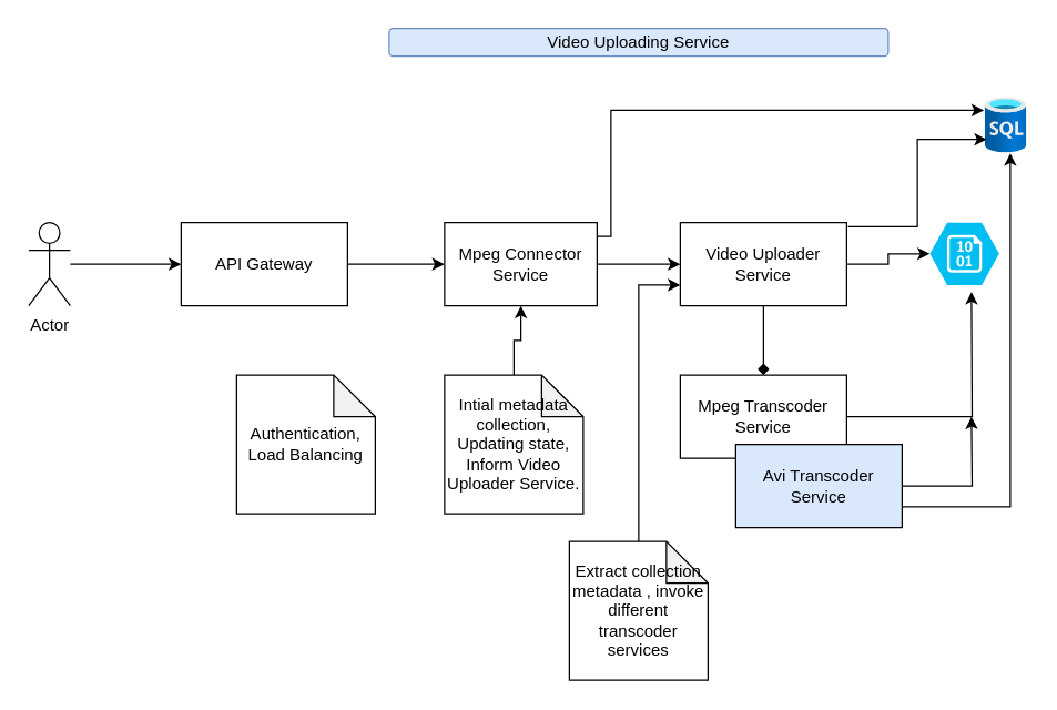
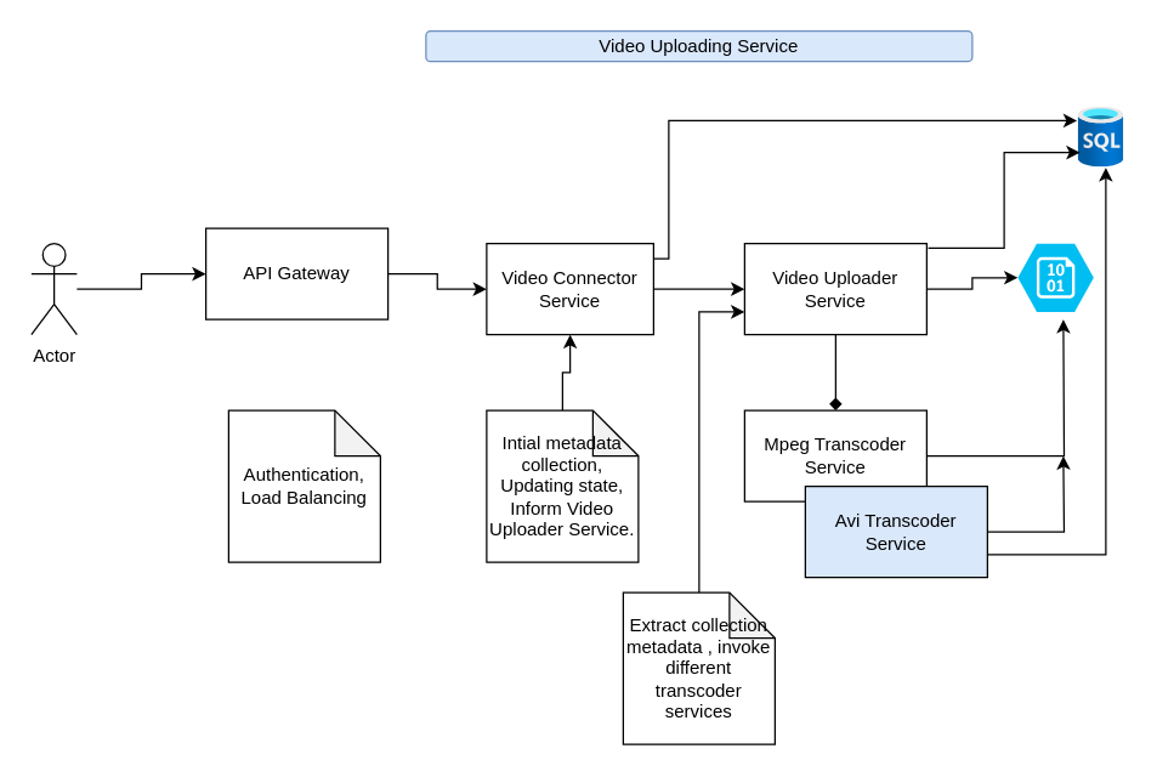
  <mxCell id="0" />
  <mxCell id="1" parent="0" />
  <mxCell id="2" value="" style="edgeStyle=orthogonalEdgeStyle;rounded=0;orthogonalLoop=1;jettySize=auto;html=1;" edge="1" parent="1" source="3" target="13"><mxGeometry relative="1" as="geometry" /></mxCell>
- <mxCell id="3" value="API Gateway" style="rounded=0;whiteSpace=wrap;html=1;" parent="1" vertex="1"><mxGeometry x="130" y="160" width="120" height="60" as="geometry" /></mxCell>
+ <mxCell id="3" value="API Gateway" style="rounded=0;whiteSpace=wrap;html=1;" parent="1" vertex="1"><mxGeometry x="135" y="150" width="120" height="60" as="geometry" /></mxCell>
  <mxCell id="4" style="edgeStyle=orthogonalEdgeStyle;rounded=0;orthogonalLoop=1;jettySize=auto;html=1;entryX=0;entryY=0.5;entryDx=0;entryDy=0;" parent="1" source="5" target="3" edge="1"><mxGeometry relative="1" as="geometry" /></mxCell>
  <mxCell id="5" value="Actor" style="shape=umlActor;verticalLabelPosition=bottom;verticalAlign=top;html=1;outlineConnect=0;" parent="1" vertex="1"><mxGeometry x="20" y="160" width="30" height="60" as="geometry" /></mxCell>
  <mxCell id="6" style="edgeStyle=orthogonalEdgeStyle;rounded=0;orthogonalLoop=1;jettySize=auto;html=1;entryX=0;entryY=0.5;entryDx=0;entryDy=0;entryPerimeter=0;" edge="1" parent="1" source="8" target="11"><mxGeometry relative="1" as="geometry" /></mxCell>
  <mxCell id="7" style="edgeStyle=orthogonalEdgeStyle;rounded=0;orthogonalLoop=1;jettySize=auto;html=1;entryX=0.5;entryY=0;entryDx=0;entryDy=0;endArrow=diamond;" edge="1" parent="1" source="8" target="10"><mxGeometry relative="1" as="geometry" /></mxCell>
  <mxCell id="8" value="Video Uploader Service" style="rounded=0;whiteSpace=wrap;html=1;" vertex="1" parent="1"><mxGeometry x="490" y="160" width="120" height="60" as="geometry" /></mxCell>
  <mxCell id="9" style="edgeStyle=orthogonalEdgeStyle;rounded=0;orthogonalLoop=1;jettySize=auto;html=1;" edge="1" parent="1" source="10"><mxGeometry relative="1" as="geometry"><mxPoint x="700" y="210" as="targetPoint" /></mxGeometry></mxCell>
  <mxCell id="10" value="Mpeg Transcoder Service" style="whiteSpace=wrap;html=1;rounded=0;" vertex="1" parent="1"><mxGeometry x="490" y="270" width="120" height="60" as="geometry" /></mxCell>
  <mxCell id="11" value="" style="verticalLabelPosition=bottom;html=1;verticalAlign=top;align=center;strokeColor=none;fillColor=#00BEF2;shape=mxgraph.azure.storage_blob;" vertex="1" parent="1"><mxGeometry x="670" y="160" width="50" height="45" as="geometry" /></mxCell>
  <mxCell id="12" style="edgeStyle=orthogonalEdgeStyle;rounded=0;orthogonalLoop=1;jettySize=auto;html=1;" edge="1" parent="1" source="13" target="8"><mxGeometry relative="1" as="geometry" /></mxCell>
- <mxCell id="13" value="Mpeg Connector Service" style="whiteSpace=wrap;html=1;rounded=0;" vertex="1" parent="1"><mxGeometry x="320" y="160" width="110" height="60" as="geometry" /></mxCell>
+ <mxCell id="13" value="Video Connector Service" style="whiteSpace=wrap;html=1;rounded=0;" vertex="1" parent="1"><mxGeometry x="320" y="160" width="110" height="60" as="geometry" /></mxCell>
  <mxCell id="14" value="Video Uploading Service" style="rounded=1;whiteSpace=wrap;html=1;fillColor=#dae8fc;strokeColor=#6c8ebf;" vertex="1" parent="1"><mxGeometry x="280" y="20" width="360" height="20" as="geometry" /></mxCell>
  <mxCell id="15" style="edgeStyle=orthogonalEdgeStyle;rounded=0;orthogonalLoop=1;jettySize=auto;html=1;" edge="1" parent="1" source="16"><mxGeometry relative="1" as="geometry"><mxPoint x="700" y="300" as="targetPoint" /></mxGeometry></mxCell>
  <mxCell id="16" value="Avi Transcoder Service" style="whiteSpace=wrap;html=1;rounded=0;fillColor=#dae8fc;" vertex="1" parent="1"><mxGeometry x="530" y="320" width="120" height="60" as="geometry" /></mxCell>
  <mxCell id="17" value="" style="aspect=fixed;html=1;points=[];align=center;image;fontSize=12;image=img/lib/azure2/databases/SQL_Database.svg;" vertex="1" parent="1"><mxGeometry x="710" y="70" width="30" height="40" as="geometry" /></mxCell>
  <mxCell id="18" value="" style="edgeStyle=elbowEdgeStyle;elbow=horizontal;endArrow=classic;html=1;rounded=0;exitX=0.433;exitY=-0.083;exitDx=0;exitDy=0;exitPerimeter=0;entryX=0.033;entryY=0.75;entryDx=0;entryDy=0;entryPerimeter=0;" edge="1" parent="1" target="17"><mxGeometry width="50" height="50" relative="1" as="geometry"><mxPoint x="610.96" y="163.02" as="sourcePoint" /><mxPoint x="649" y="98" as="targetPoint" /></mxGeometry></mxCell>
  <mxCell id="19" value="" style="edgeStyle=segmentEdgeStyle;endArrow=classic;html=1;rounded=0;entryX=0.6;entryY=1;entryDx=0;entryDy=0;entryPerimeter=0;exitX=1;exitY=0.75;exitDx=0;exitDy=0;" edge="1" parent="1" source="16" target="17"><mxGeometry width="50" height="50" relative="1" as="geometry"><mxPoint x="674" y="379" as="sourcePoint" /><mxPoint x="730" y="130" as="targetPoint" /></mxGeometry></mxCell>
- <mxCell id="20" value="Authentication,&lt;br&gt;Load Balancing" style="shape=note;whiteSpace=wrap;html=1;backgroundOutline=1;darkOpacity=0.05;" vertex="1" parent="1"><mxGeometry x="170" y="270" width="100" height="100" as="geometry" /></mxCell>
+ <mxCell id="20" value="Authentication,&lt;br&gt;Load Balancing" style="shape=note;whiteSpace=wrap;html=1;backgroundOutline=1;darkOpacity=0.05;" vertex="1" parent="1"><mxGeometry x="150" y="270" width="100" height="100" as="geometry" /></mxCell>
  <mxCell id="21" style="edgeStyle=orthogonalEdgeStyle;rounded=0;orthogonalLoop=1;jettySize=auto;html=1;entryX=0.5;entryY=1;entryDx=0;entryDy=0;" edge="1" parent="1" source="22" target="13"><mxGeometry relative="1" as="geometry" /></mxCell>
  <mxCell id="22" value="Intial metadata collection, Updating state, Inform Video Uploader Service." style="shape=note;whiteSpace=wrap;html=1;backgroundOutline=1;darkOpacity=0.05;" vertex="1" parent="1"><mxGeometry x="320" y="270" width="100" height="100" as="geometry" /></mxCell>
  <mxCell id="23" value="" style="edgeStyle=elbowEdgeStyle;elbow=horizontal;endArrow=classic;html=1;rounded=0;entryX=-0.033;entryY=0.225;entryDx=0;entryDy=0;entryPerimeter=0;" edge="1" parent="1" target="17"><mxGeometry width="50" height="50" relative="1" as="geometry"><mxPoint x="430" y="170" as="sourcePoint" /><mxPoint x="500" y="80" as="targetPoint" /><Array as="points"><mxPoint x="440" y="150" /></Array></mxGeometry></mxCell>
  <mxCell id="24" style="edgeStyle=orthogonalEdgeStyle;rounded=0;orthogonalLoop=1;jettySize=auto;html=1;entryX=0;entryY=0.75;entryDx=0;entryDy=0;" edge="1" parent="1" source="25" target="8"><mxGeometry relative="1" as="geometry" /></mxCell>
  <mxCell id="25" value="Extract collection metadata , invoke different transcoder services" style="shape=note;whiteSpace=wrap;html=1;backgroundOutline=1;darkOpacity=0.05;" vertex="1" parent="1"><mxGeometry x="410" y="390" width="100" height="100" as="geometry" /></mxCell>
